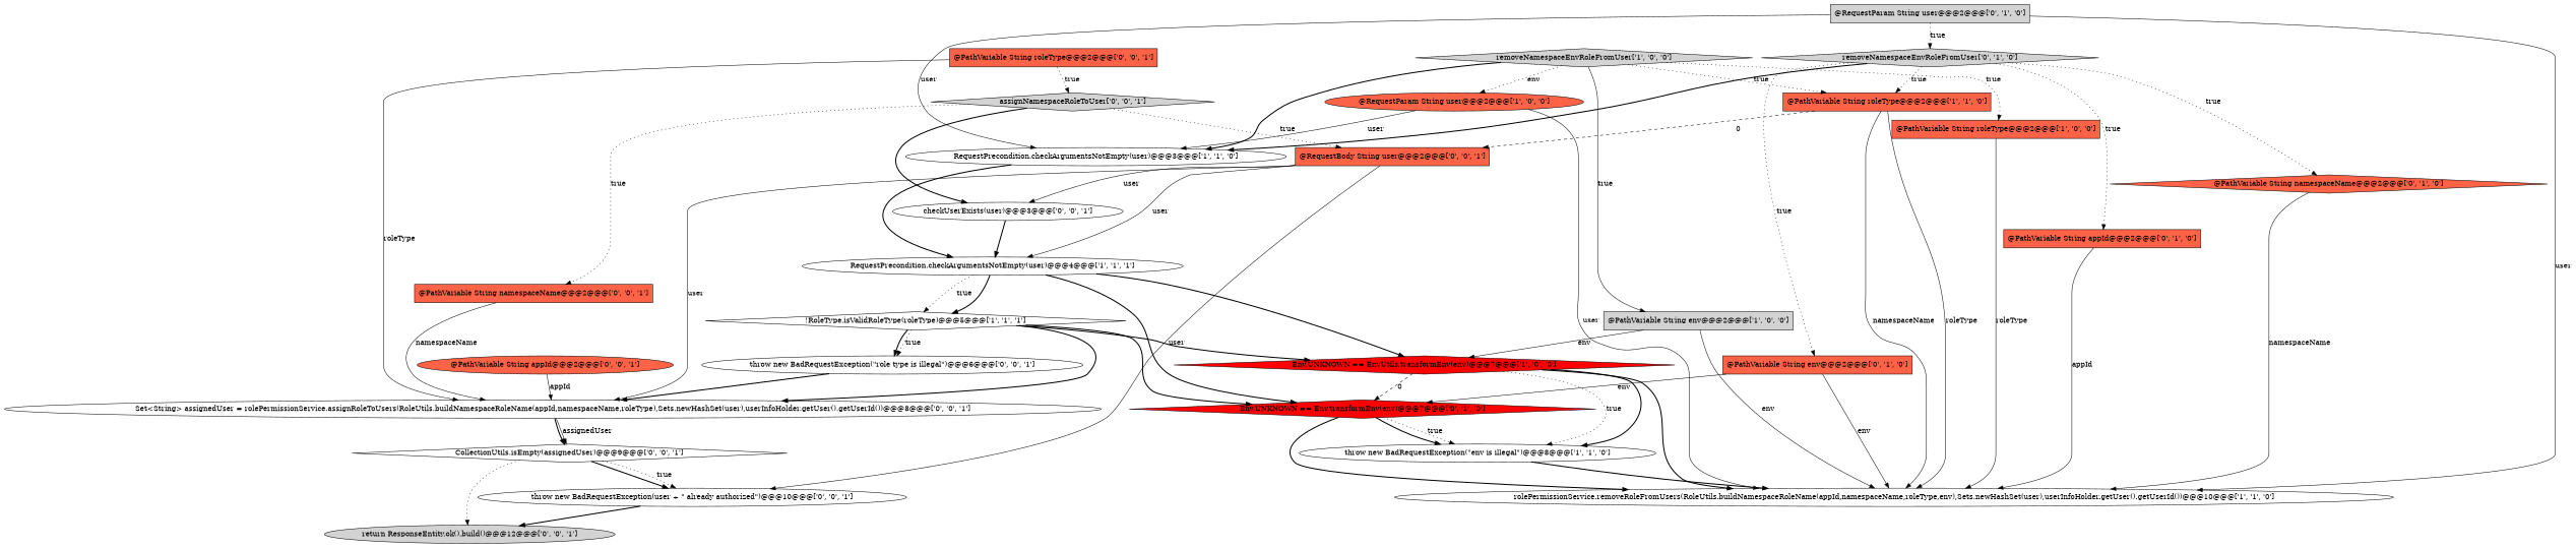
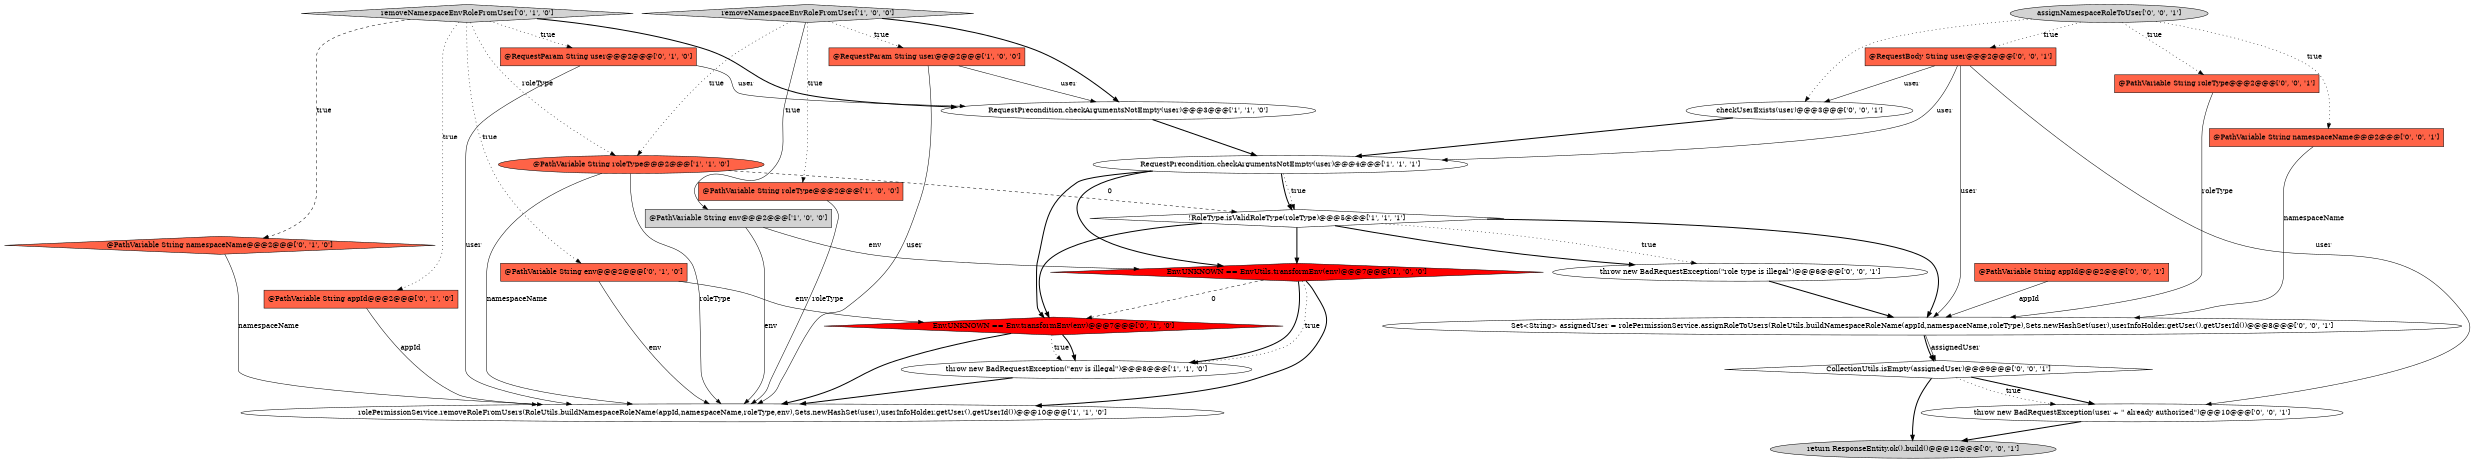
  digraph {
    node [fillcolor=tomato shape=box style=filled]
    edge [style=solid]
-   n1 [fillcolor=lightgray label="@RequestParam String user@@@2@@@['0', '1', '0']"]
+   n1 [label="@RequestParam String user@@@2@@@['0', '1', '0']"]
    n2 [fillcolor=white label="RequestPrecondition.checkArgumentsNotEmpty(user)@@@3@@@['1', '1', '0']" shape=ellipse]
    n3 [fillcolor=white label="rolePermissionService.removeRoleFromUsers(RoleUtils.buildNamespaceRoleName(appId,namespaceName,roleType,env),Sets.newHashSet(user),userInfoHolder.getUser().getUserId())@@@10@@@['1', '1', '0']" shape=ellipse]
    n4 [fillcolor=white label="RequestPrecondition.checkArgumentsNotEmpty(user)@@@4@@@['1', '1', '1']" shape=ellipse]
-   n5 [fillcolor=lightgray label="assignNamespaceRoleToUser['0', '0', '1']" shape=diamond]
+   n5 [fillcolor=lightgray label="assignNamespaceRoleToUser['0', '0', '1']" shape=ellipse]
    n6 [label="@PathVariable String roleType@@@2@@@['0', '0', '1']"]
    n7 [label="@PathVariable String namespaceName@@@2@@@['0', '0', '1']"]
    n8 [fillcolor=white label="checkUserExists(user)@@@3@@@['0', '0', '1']" shape=ellipse]
    n9 [label="@RequestBody String user@@@2@@@['0', '0', '1']"]
    n10 [fillcolor=white label="Set<String> assignedUser = rolePermissionService.assignRoleToUsers(RoleUtils.buildNamespaceRoleName(appId,namespaceName,roleType),Sets.newHashSet(user),userInfoHolder.getUser().getUserId())@@@8@@@['0', '0', '1']" shape=ellipse]
-   n11 [label="@PathVariable String appId@@@2@@@['0', '0', '1']" shape=ellipse]
+   n11 [label="@PathVariable String appId@@@2@@@['0', '0', '1']"]
    n12 [fillcolor=white label="throw new BadRequestException(user + \" already authorized\")@@@10@@@['0', '0', '1']" shape=ellipse]
    n13 [label="@PathVariable String env@@@2@@@['0', '1', '0']"]
    n14 [fillcolor=red label="Env.UNKNOWN == Env.transformEnv(env)@@@7@@@['0', '1', '0']" shape=diamond]
    n15 [fillcolor=white label="throw new BadRequestException(\"env is illegal\")@@@8@@@['1', '1', '0']" shape=ellipse]
    n16 [fillcolor=white label="!RoleType.isValidRoleType(roleType)@@@5@@@['1', '1', '1']" shape=diamond]
    n17 [fillcolor=red label="Env.UNKNOWN == EnvUtils.transformEnv(env)@@@7@@@['1', '0', '0']" shape=diamond]
    n18 [fillcolor=white label="throw new BadRequestException(\"role type is illegal\")@@@6@@@['0', '0', '1']" shape=ellipse]
    n19 [fillcolor=white label="CollectionUtils.isEmpty(assignedUser)@@@9@@@['0', '0', '1']" shape=diamond]
    n20 [fillcolor=lightgray label="return ResponseEntity.ok().build()@@@12@@@['0', '0', '1']" shape=ellipse]
    n21 [label="@PathVariable String roleType@@@2@@@['1', '0', '0']"]
-   n22 [label="@PathVariable String roleType@@@2@@@['1', '1', '0']"]
-   n23 [label="@RequestParam String user@@@2@@@['1', '0', '0']" shape=ellipse]
+   n22 [label="@PathVariable String roleType@@@2@@@['1', '1', '0']" shape=ellipse]
+   n23 [label="@RequestParam String user@@@2@@@['1', '0', '0']"]
    n24 [fillcolor=lightgray label="removeNamespaceEnvRoleFromUser['1', '0', '0']" shape=diamond]
    n25 [fillcolor=lightgray label="@PathVariable String env@@@2@@@['1', '0', '0']"]
    n26 [label="@PathVariable String namespaceName@@@2@@@['0', '1', '0']" shape=diamond]
    n27 [fillcolor=lightgray label="removeNamespaceEnvRoleFromUser['0', '1', '0']" shape=diamond]
    n28 [label="@PathVariable String appId@@@2@@@['0', '1', '0']"]
    n1 -> n2 [label=user]
    n1 -> n3 [label=user]
    n2 -> n4 [style=bold]
    n4 -> n14 [style=bold]
    n4 -> n16 [label=true style=dotted]
    n4 -> n16 [style=bold]
    n4 -> n17 [style=bold]
-   n6 -> n5 [label=true style=dotted]
+   n5 -> n6 [label=true style=dotted]
    n5 -> n7 [label=true style=dotted]
-   n5 -> n8 [style=bold]
+   n5 -> n8 [style=dotted]
    n5 -> n9 [label=true style=dotted]
    n6 -> n10 [label=roleType]
    n7 -> n10 [label=namespaceName]
    n8 -> n4 [style=bold]
    n9 -> n4 [label=user]
    n9 -> n8 [label=user]
    n9 -> n10 [label=user]
    n9 -> n12 [label=user]
    n10 -> n19 [label=assignedUser]
    n10 -> n19 [style=bold]
    n11 -> n10 [label=appId]
    n12 -> n20 [style=bold]
    n13 -> n3 [label=env]
    n13 -> n14 [label=env]
    n14 -> n3 [style=bold]
    n14 -> n15 [label=true style=dotted]
    n14 -> n15 [style=bold]
    n15 -> n3 [style=bold]
    n16 -> n10 [style=bold]
    n16 -> n14 [style=bold]
    n16 -> n17 [style=bold]
    n16 -> n18 [label=true style=dotted]
    n16 -> n18 [style=bold]
    n17 -> n3 [style=bold]
    n17 -> n14 [label=0 style=dashed]
    n17 -> n15 [style=bold]
    n17 -> n15 [label=true style=dotted]
    n18 -> n10 [style=bold]
    n19 -> n12 [style=bold]
    n19 -> n12 [label=true style=dotted]
-   n19 -> n20 [style=dotted]
+   n19 -> n20 [style=bold]
    n21 -> n3 [label=roleType]
    n22 -> n3 [label=namespaceName]
    n22 -> n3 [label=roleType]
-   n22 -> n9 [label=0 style=dashed]
+   n22 -> n16 [label=0 style=dashed]
    n23 -> n2 [label=user]
    n23 -> n3 [label=user]
    n24 -> n2 [style=bold]
    n24 -> n21 [label=true style=dotted]
    n24 -> n22 [label=true style=dotted]
-   n24 -> n23 [label=env style=dotted]
+   n24 -> n23 [label=true style=dotted]
    n24 -> n25 [label=true]
    n25 -> n3 [label=env]
    n25 -> n17 [label=env]
    n26 -> n3 [label=namespaceName]
-   n1 -> n27 [label=true style=dotted]
+   n27 -> n1 [label=true style=dotted]
    n27 -> n2 [style=bold]
    n27 -> n13 [label=true style=dotted]
-   n27 -> n22 [label=true style=dotted]
-   n27 -> n26 [label=true style=dotted]
+   n27 -> n22 [label=roleType style=dotted]
+   n27 -> n26 [label=true style=dashed]
    n27 -> n28 [label=true style=dotted]
    n28 -> n3 [label=appId]
  }
